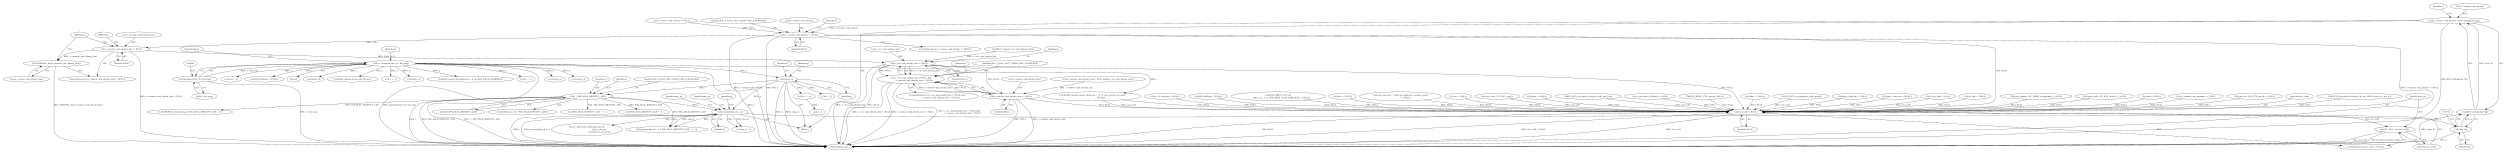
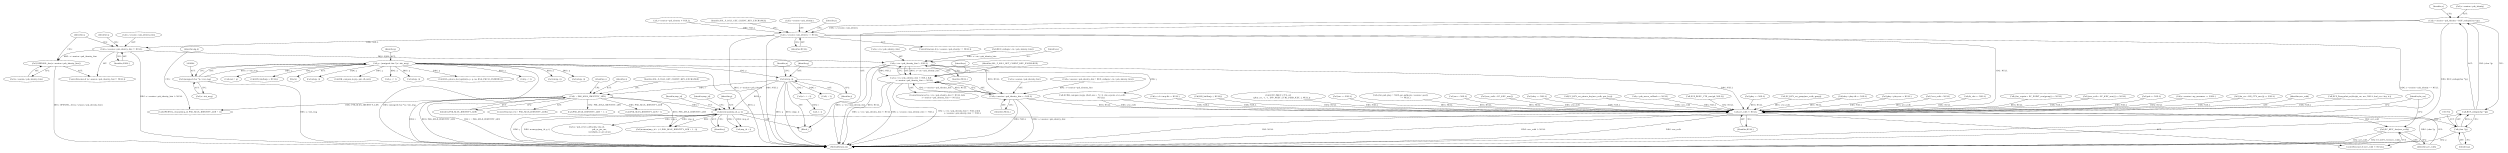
  digraph {
    fontname="Liberation Serif"
    node [fontname="Liberation Serif"]
    edge [fontname="Liberation Serif"]
    n1 [label="(Call,s->session->psk_identity = BUF_strdup((char *)p))"]
    n2 [label="(Call,BUF_strdup((char *)p))"]
    n3 [label="(Call,s->session->psk_identity == NULL)"]
    n4 [label="(Block,)"]
    n5 [label="(MethodReturn,int)"]
    n6 [label="(Call,(char *)p)"]
    n7 [label="(Call,s->session->psk_identity_hint != NULL)"]
    n8 [label="(Call,srvr_ecdh != NULL)"]
    n9 [label="(Identifier,NULL)"]
    n10 [label="(ControlStructure,if (s->session->psk_identity == NULL))"]
    n11 [label="(Identifier,p)"]
    n12 [label="(Call,memcpy(tmp_id, p, i))"]
    n13 [label="(Call,memset(tmp_id + i, 0, PSK_MAX_IDENTITY_LEN + 1 - i))"]
    n14 [label="(Call,tmp_id + i)"]
    n15 [label="(Identifier,i)"]
    n16 [label="(Call,s->psk_server_callback(s, tmp_id,\n                                         psk_or_pre_ms,\n                                         sizeof(psk_or_pre_ms)))"]
    n17 [label="(Call,1 - i)"]
    n18 [label="(Call,n2s(p, i))"]
    n19 [label="(Call,i > PSK_MAX_IDENTITY_LEN)"]
    n20 [label="(Identifier,i)"]
    n21 [label="(Call,i + 2)"]
    n22 [label="(Call,n != i + 2)"]
    n23 [label="(Identifier,PSK_MAX_IDENTITY_LEN)"]
    n24 [label="(ControlStructure,if (i > PSK_MAX_IDENTITY_LEN))"]
    n25 [label="(Call,PSK_MAX_IDENTITY_LEN + 1 - i)"]
    n26 [label="(Call,OPENSSL_cleanse(tmp_id, PSK_MAX_IDENTITY_LEN + 1))"]
    n27 [label="(Call,PSK_MAX_IDENTITY_LEN + 1)"]
    n28 [label="(Call,p = (unsigned char *)s->init_msg)"]
    n29 [label="(Call,(unsigned char *)s->init_msg)"]
    n30 [label="(Block,)"]
    n31 [label="(Call,n2s(p, i))"]
    n32 [label="(Call,DH_compute_key(p, pub, dh_init))"]
    n33 [label="(Call,p += 1)"]
    n34 [label="(Call,n2s(p, i))"]
    n35 [label="(Call,RSA_private_decrypt((int)n, p, p, rsa, RSA_PKCS1_PADDING))"]
    n36 [label="(Call,p -= 2)"]
    n37 [label="(Call,ECDH_compute_key(p, (field_size + 7) / 8, clnt_ecpoint, srvr_ecdh,\n                             NULL))"]
    n38 [label="(Call,n2s(p, i))"]
    n39 [label="(Call,n2s(p, i))"]
    n40 [label="(Call,start = p)"]
    n41 [label="(Call,BN_bin2bn(p, i, NULL))"]
    n42 [label="(Call,s->init_msg)"]
    n43 [label="(Call,OPENSSL_free(s->session->psk_identity_hint))"]
    n44 [label="(Call,s->ctx->psk_identity_hint != NULL)"]
    n45 [label="(Identifier,NULL)"]
    n46 [label="(ControlStructure,if (s->session->psk_identity_hint != NULL))"]
    n47 [label="(Call,EC_KEY_free(srvr_ecdh))"]
    n48 [label="(ControlStructure,if (srvr_ecdh != NULL))"]
    n49 [label="(Identifier,NULL)"]
    n50 [label="(Call,s->session->psk_identity_hint)"]
    n51 [label="(Call,s->ctx->psk_identity_hint != NULL &&\n            s->session->psk_identity_hint == NULL)"]
    n52 [label="(Call,s->session->psk_identity_hint == NULL)"]
    n53 [label="(Identifier,NULL)"]
    n54 [label="(ControlStructure,if (s->ctx->psk_identity_hint != NULL &&\n            s->session->psk_identity_hint == NULL))"]
    n55 [label="(Identifier,NULL)"]
    n56 [label="(Identifier,srvr_ecdh)"]
    n57 [label="(Call,EC_KEY_set_group(srvr_ecdh, group))"]
    n58 [label="(Call,skey->pkey.dh == NULL)"]
    n59 [label="(Call,pkey->pkey.rsa == NULL)"]
    n60 [label="(Call,*srvr_ecdh = NULL)"]
    n61 [label="(Identifier,s)"]
    n62 [label="(Call,dh_clnt == NULL)"]
    n63 [label="(Call,(clnt_ecpoint = EC_POINT_new(group)) == NULL)"]
    n64 [label="(Call,(srvr_ecdh = EC_KEY_new()) == NULL)"]
    n65 [label="(Identifier,p)"]
    n66 [label="(Identifier,alg_k)"]
    n67 [label="(Call,pub == NULL)"]
    n68 [label="(Identifier,s)"]
    n69 [label="(Call,s->session->srp_username == NULL)"]
    n70 [label="(Identifier,i)"]
    n71 [label="(Call,(bn_ctx = BN_CTX_new()) == NULL)"]
    n72 [label="(Call,s->session->psk_identity_hint)"]
    n73 [label="(Call,BUF_strdup(s->ctx->psk_identity_hint))"]
    n74 [label="(Identifier,srvr_ecdh)"]
    n75 [label="(Call,EVP_DecryptInit_ex(&ciph_ctx, enc, NULL, kssl_ctx->key, iv))"]
    n76 [label="(Call,s->s3->tmp.dh == NULL)"]
    n77 [label="(Identifier,s)"]
    n78 [label="(Call,BN_bin2bn(p, i, NULL))"]
    n79 [label="(Call,s->session->psk_identity != NULL)"]
    n80 [label="(Call,EVP_PKEY_CTX_ctrl\n            (pkey_ctx, -1, -1, EVP_PKEY_CTRL_PEER_KEY, 2, NULL))"]
    n81 [label="(Identifier,s)"]
    n82 [label="(Call,s->session->psk_identity_hint = BUF_strdup(s->ctx->psk_identity_hint))"]
    n83 [label="(Identifier,p)"]
    n84 [label="(Call,enc == NULL)"]
    n85 [label="(Identifier,SSL_F_SSL3_GET_CLIENT_KEY_EXCHANGE)"]
    n86 [label="(Call,(clnt_pub_pkey = X509_get_pubkey(s->session->peer))\n                 == NULL)"]
    n87 [label="(Call,s->session->psk_identity_hint)"]
    n88 [label="(Call,rsa == NULL)"]
    n89 [label="(Identifier,SSL_F_SSL3_GET_CLIENT_KEY_EXCHANGE)"]
    n90 [label="(Identifier,p)"]
    n91 [label="(Identifier,s)"]
    n92 [label="(Identifier,tmp_id)"]
    n93 [label="(Identifier,n)"]
    n94 [label="(Call,srvr_ecdh = EC_KEY_new())"]
    n95 [label="(Identifier,tmp_id)"]
    n96 [label="(Call,skey == NULL)"]
    n97 [label="(Call,EC_KEY_set_private_key(srvr_ecdh, priv_key))"]
    n98 [label="(Call,s->psk_server_callback == NULL)"]
    n99 [label="(Call,s->ctx->psk_identity_hint)"]
    n100 [label="(Identifier,s)"]
    n101 [label="(Identifier,SSL_F_SSL3_GET_CLIENT_KEY_EXCHANGE)"]
    n102 [label="(Identifier,bn_ctx)"]
    n103 [label="(Call,s->session->psk_identity)"]
    n104 [label="(Call,EVP_PKEY_CTX_new(pk, NULL))"]
    n105 [label="(Call,s->session->psk_identity)"]
    n106 [label="(Call,pkey == NULL)"]
    n107 [label="(Identifier,s)"]
    1001704
    1000204
    n1 -> n2 [label="CFG: "]
    n1 -> n3 [label="DDG: s->session->psk_identity"]
    n1 -> n4 [label="AST: "]
    n1 -> n5 [label="DDG: BUF_strdup((char *)p)"]
    n2 -> n1 [label="AST: "]
    n2 -> n1 [label="DDG: (char *)p"]
    n2 -> n5 [label="DDG: (char *)p"]
    n2 -> n6 [label="CFG: "]
    n3 -> n5 [label="DDG: s->session->psk_identity"]
    n3 -> n5 [label="DDG: NULL"]
    n3 -> n5 [label="DDG: s->session->psk_identity == NULL"]
    n3 -> n7 [label="DDG: NULL"]
    n3 -> n8 [label="DDG: NULL"]
    n3 -> n9 [label="CFG: "]
    n3 -> n10 [label="AST: "]
    n6 -> n2 [label="AST: "]
    n6 -> n2 [label="DDG: p"]
    n6 -> n5 [label="DDG: p"]
    n6 -> n11 [label="CFG: "]
    n7 -> n5 [label="DDG: s->session->psk_identity_hint != NULL"]
    n7 -> n43 [label="DDG: s->session->psk_identity_hint"]
    n7 -> n44 [label="DDG: NULL"]
    n7 -> n45 [label="CFG: "]
    n7 -> n46 [label="AST: "]
    n8 -> n5 [label="DDG: srvr_ecdh != NULL"]
    n8 -> n5 [label="DDG: srvr_ecdh"]
    n8 -> n5 [label="DDG: NULL"]
    n8 -> n47 [label="DDG: srvr_ecdh"]
    n8 -> n48 [label="AST: "]
    n8 -> n49 [label="CFG: "]
    n9 -> n3 [label="AST: "]
    n11 -> n6 [label="AST: "]
    n12 -> n4 [label="AST: "]
    n12 -> n5 [label="DDG: memcpy(tmp_id, p, i)"]
    n12 -> n5 [label="DDG: p"]
    n12 -> n6 [label="DDG: p"]
    n12 -> n13 [label="DDG: tmp_id"]
    n12 -> n13 [label="DDG: i"]
    n12 -> n14 [label="DDG: tmp_id"]
    n12 -> n14 [label="DDG: i"]
    n12 -> n15 [label="CFG: "]
    n12 -> n16 [label="DDG: tmp_id"]
    n15 -> n12 [label="AST: "]
    n18 -> n4 [label="AST: "]
    n18 -> n5 [label="DDG: p"]
    n18 -> n5 [label="DDG: n2s(p, i)"]
    n18 -> n12 [label="DDG: p"]
    n18 -> n19 [label="DDG: i"]
    n18 -> n20 [label="CFG: "]
    n18 -> n21 [label="DDG: i"]
    n18 -> n22 [label="DDG: i"]
    n19 -> n5 [label="DDG: i"]
    n19 -> n5 [label="DDG: PSK_MAX_IDENTITY_LEN"]
    n19 -> n5 [label="DDG: i > PSK_MAX_IDENTITY_LEN"]
    n19 -> n12 [label="DDG: i"]
    n19 -> n13 [label="DDG: PSK_MAX_IDENTITY_LEN"]
    n19 -> n23 [label="CFG: "]
    n19 -> n24 [label="AST: "]
    n19 -> n25 [label="DDG: PSK_MAX_IDENTITY_LEN"]
    n19 -> n26 [label="DDG: PSK_MAX_IDENTITY_LEN"]
    n19 -> n27 [label="DDG: PSK_MAX_IDENTITY_LEN"]
    n20 -> n18 [label="AST: "]
    n22 -> n17 [label="DDG: i"]
    n23 -> n19 [label="AST: "]
    n28 -> n5 [label="DDG: (unsigned char *)s->init_msg"]
    n28 -> n5 [label="DDG: p"]
    n28 -> n18 [label="DDG: p"]
    n28 -> n29 [label="CFG: "]
    n28 -> n30 [label="AST: "]
    n28 -> n31 [label="DDG: p"]
    n28 -> n32 [label="DDG: p"]
    n28 -> n33 [label="DDG: p"]
    n28 -> n34 [label="DDG: p"]
    n28 -> n35 [label="DDG: p"]
    n28 -> n36 [label="DDG: p"]
    n28 -> n37 [label="DDG: p"]
    n28 -> n38 [label="DDG: p"]
    n28 -> n39 [label="DDG: p"]
    n28 -> n40 [label="DDG: p"]
    n28 -> n41 [label="DDG: p"]
    n29 -> n5 [label="DDG: s->init_msg"]
    n29 -> n28 [label="AST: "]
    n29 -> n28 [label="DDG: s->init_msg"]
    n29 -> n42 [label="CFG: "]
    n37 -> n8 [label="DDG: srvr_ecdh"]
    n37 -> n8 [label="DDG: NULL"]
    n42 -> n29 [label="AST: "]
    n43 -> n5 [label="DDG: OPENSSL_free(s->session->psk_identity_hint)"]
    n43 -> n46 [label="AST: "]
    n43 -> n50 [label="CFG: "]
    n44 -> n5 [label="DDG: s->ctx->psk_identity_hint"]
    n44 -> n5 [label="DDG: NULL"]
    n44 -> n8 [label="DDG: NULL"]
    n44 -> n51 [label="AST: "]
    n44 -> n51 [label="DDG: s->ctx->psk_identity_hint"]
    n44 -> n51 [label="DDG: NULL"]
    n44 -> n52 [label="DDG: NULL"]
    n44 -> n53 [label="CFG: "]
    n45 -> n7 [label="AST: "]
    n47 -> n5 [label="DDG: srvr_ecdh"]
    n47 -> n5 [label="DDG: EC_KEY_free(srvr_ecdh)"]
    n47 -> n48 [label="AST: "]
    n47 -> n56 [label="CFG: "]
    n49 -> n8 [label="AST: "]
    n50 -> n43 [label="AST: "]
    n51 -> n5 [label="DDG: s->ctx->psk_identity_hint != NULL"]
    n51 -> n5 [label="DDG: s->session->psk_identity_hint == NULL"]
    n51 -> n5 [label="DDG: s->ctx->psk_identity_hint != NULL &&\n            s->session->psk_identity_hint == NULL"]
    n51 -> n44 [label="CFG: "]
    n51 -> n52 [label="CFG: "]
    n51 -> n54 [label="AST: "]
    n52 -> n5 [label="DDG: s->session->psk_identity_hint"]
    n52 -> n5 [label="DDG: NULL"]
    n52 -> n8 [label="DDG: NULL"]
    n52 -> n51 [label="AST: "]
    n52 -> n51 [label="DDG: s->session->psk_identity_hint"]
    n52 -> n51 [label="DDG: NULL"]
    n52 -> n55 [label="CFG: "]
    n53 -> n44 [label="AST: "]
    n55 -> n52 [label="AST: "]
    n56 -> n8 [label="CFG: "]
    n56 -> n47 [label="AST: "]
    n57 -> n8 [label="DDG: srvr_ecdh"]
    n58 -> n8 [label="DDG: NULL"]
    n59 -> n8 [label="DDG: NULL"]
    n60 -> n8 [label="DDG: srvr_ecdh"]
    n61 -> n19 [label="CFG: "]
    n62 -> n8 [label="DDG: NULL"]
    n63 -> n8 [label="DDG: NULL"]
    n64 -> n8 [label="DDG: NULL"]
    n65 -> n18 [label="AST: "]
-   n66 -> n28 [label="CFG: "]
+   n66 -> n26 [label="CFG: "]
    n67 -> n8 [label="DDG: NULL"]
    n68 -> n7 [label="CFG: "]
    n69 -> n8 [label="DDG: NULL"]
    n70 -> n19 [label="AST: "]
    n71 -> n8 [label="DDG: NULL"]
    n72 -> n52 [label="AST: "]
    n73 -> n44 [label="DDG: s->ctx->psk_identity_hint"]
    n74 -> n8 [label="AST: "]
    n75 -> n8 [label="DDG: NULL"]
    n76 -> n8 [label="DDG: NULL"]
    n77 -> n51 [label="CFG: "]
    n78 -> n8 [label="DDG: NULL"]
    n79 -> n3 [label="DDG: NULL"]
    n80 -> n8 [label="DDG: NULL"]
    n81 -> n7 [label="CFG: "]
    n81 -> n43 [label="CFG: "]
    n82 -> n52 [label="DDG: s->session->psk_identity_hint"]
    n83 -> n12 [label="AST: "]
    n84 -> n8 [label="DDG: NULL"]
    n85 -> n51 [label="CFG: "]
    n86 -> n8 [label="DDG: NULL"]
    n87 -> n7 [label="AST: "]
    n88 -> n8 [label="DDG: NULL"]
    n89 -> n3 [label="CFG: "]
    n90 -> n28 [label="AST: "]
    n91 -> n44 [label="CFG: "]
    n92 -> n12 [label="AST: "]
    n93 -> n18 [label="CFG: "]
    n94 -> n8 [label="DDG: srvr_ecdh"]
    n95 -> n12 [label="CFG: "]
    n96 -> n8 [label="DDG: NULL"]
    n97 -> n8 [label="DDG: srvr_ecdh"]
    n98 -> n8 [label="DDG: NULL"]
    n99 -> n44 [label="AST: "]
    n100 -> n1 [label="CFG: "]
    n101 -> n19 [label="CFG: "]
    n102 -> n8 [label="CFG: "]
    n102 -> n47 [label="CFG: "]
    n103 -> n3 [label="AST: "]
    n104 -> n8 [label="DDG: NULL"]
    n105 -> n1 [label="AST: "]
    n106 -> n8 [label="DDG: NULL"]
    n107 -> n3 [label="CFG: "]
    1001704 -> n6 [label="AST: "]
    1000204 -> n29 [label="AST: "]
  }
